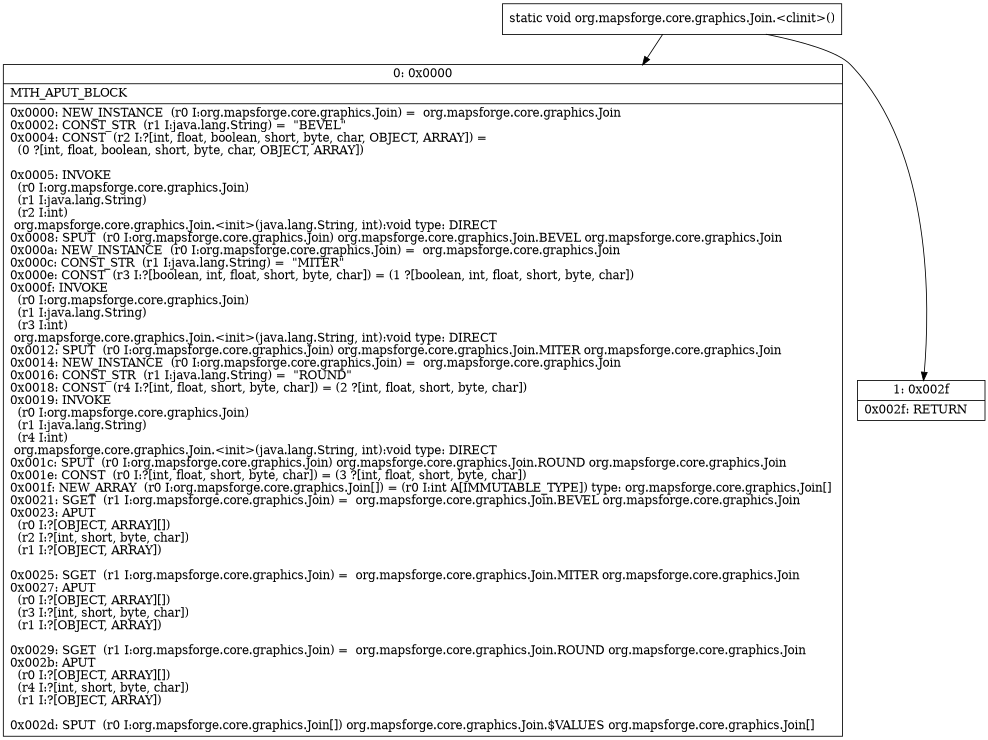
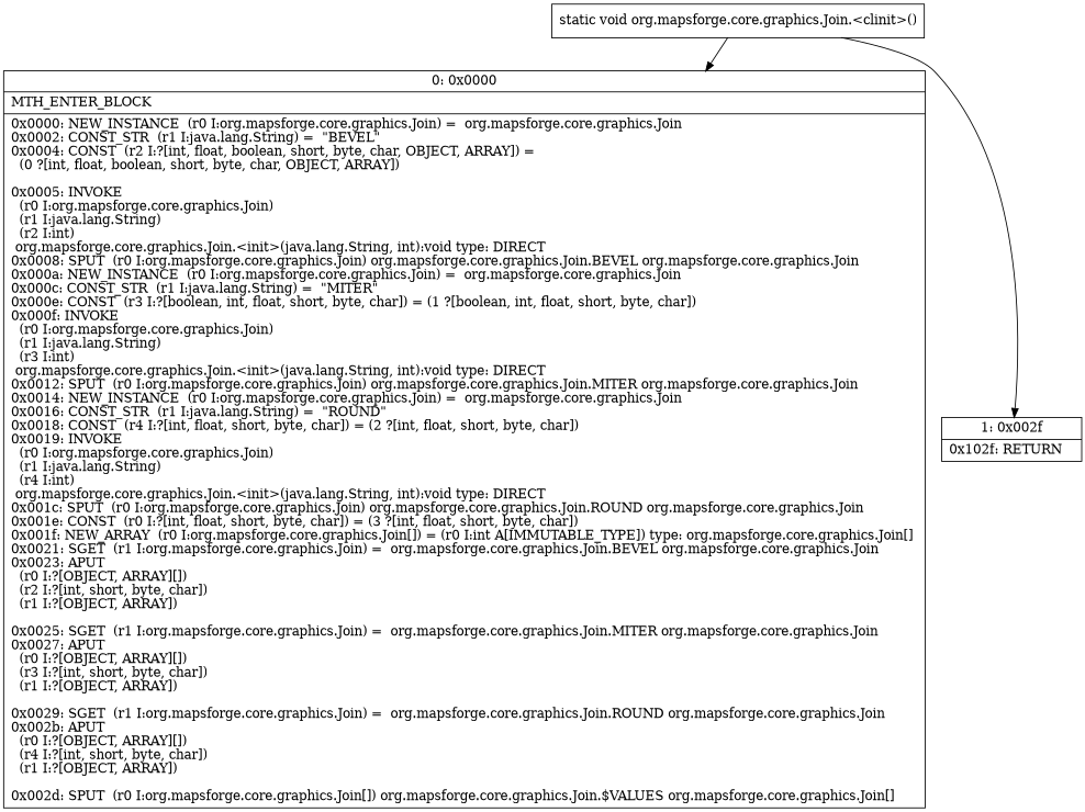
  digraph {
    node [shape=record]
-   n1 [label="{0\:\ 0x0000|MTH_APUT_BLOCK\l|0x0000: NEW_INSTANCE  (r0 I:org.mapsforge.core.graphics.Join) =  org.mapsforge.core.graphics.Join \l0x0002: CONST_STR  (r1 I:java.lang.String) =  \"BEVEL\" \l0x0004: CONST  (r2 I:?[int, float, boolean, short, byte, char, OBJECT, ARRAY]) = \l  (0 ?[int, float, boolean, short, byte, char, OBJECT, ARRAY])\l \l0x0005: INVOKE  \l  (r0 I:org.mapsforge.core.graphics.Join)\l  (r1 I:java.lang.String)\l  (r2 I:int)\l org.mapsforge.core.graphics.Join.\<init\>(java.lang.String, int):void type: DIRECT \l0x0008: SPUT  (r0 I:org.mapsforge.core.graphics.Join) org.mapsforge.core.graphics.Join.BEVEL org.mapsforge.core.graphics.Join \l0x000a: NEW_INSTANCE  (r0 I:org.mapsforge.core.graphics.Join) =  org.mapsforge.core.graphics.Join \l0x000c: CONST_STR  (r1 I:java.lang.String) =  \"MITER\" \l0x000e: CONST  (r3 I:?[boolean, int, float, short, byte, char]) = (1 ?[boolean, int, float, short, byte, char]) \l0x000f: INVOKE  \l  (r0 I:org.mapsforge.core.graphics.Join)\l  (r1 I:java.lang.String)\l  (r3 I:int)\l org.mapsforge.core.graphics.Join.\<init\>(java.lang.String, int):void type: DIRECT \l0x0012: SPUT  (r0 I:org.mapsforge.core.graphics.Join) org.mapsforge.core.graphics.Join.MITER org.mapsforge.core.graphics.Join \l0x0014: NEW_INSTANCE  (r0 I:org.mapsforge.core.graphics.Join) =  org.mapsforge.core.graphics.Join \l0x0016: CONST_STR  (r1 I:java.lang.String) =  \"ROUND\" \l0x0018: CONST  (r4 I:?[int, float, short, byte, char]) = (2 ?[int, float, short, byte, char]) \l0x0019: INVOKE  \l  (r0 I:org.mapsforge.core.graphics.Join)\l  (r1 I:java.lang.String)\l  (r4 I:int)\l org.mapsforge.core.graphics.Join.\<init\>(java.lang.String, int):void type: DIRECT \l0x001c: SPUT  (r0 I:org.mapsforge.core.graphics.Join) org.mapsforge.core.graphics.Join.ROUND org.mapsforge.core.graphics.Join \l0x001e: CONST  (r0 I:?[int, float, short, byte, char]) = (3 ?[int, float, short, byte, char]) \l0x001f: NEW_ARRAY  (r0 I:org.mapsforge.core.graphics.Join[]) = (r0 I:int A[IMMUTABLE_TYPE]) type: org.mapsforge.core.graphics.Join[] \l0x0021: SGET  (r1 I:org.mapsforge.core.graphics.Join) =  org.mapsforge.core.graphics.Join.BEVEL org.mapsforge.core.graphics.Join \l0x0023: APUT  \l  (r0 I:?[OBJECT, ARRAY][])\l  (r2 I:?[int, short, byte, char])\l  (r1 I:?[OBJECT, ARRAY])\l \l0x0025: SGET  (r1 I:org.mapsforge.core.graphics.Join) =  org.mapsforge.core.graphics.Join.MITER org.mapsforge.core.graphics.Join \l0x0027: APUT  \l  (r0 I:?[OBJECT, ARRAY][])\l  (r3 I:?[int, short, byte, char])\l  (r1 I:?[OBJECT, ARRAY])\l \l0x0029: SGET  (r1 I:org.mapsforge.core.graphics.Join) =  org.mapsforge.core.graphics.Join.ROUND org.mapsforge.core.graphics.Join \l0x002b: APUT  \l  (r0 I:?[OBJECT, ARRAY][])\l  (r4 I:?[int, short, byte, char])\l  (r1 I:?[OBJECT, ARRAY])\l \l0x002d: SPUT  (r0 I:org.mapsforge.core.graphics.Join[]) org.mapsforge.core.graphics.Join.$VALUES org.mapsforge.core.graphics.Join[] \l}"]
-   n2 [label="{1\:\ 0x002f|0x002f: RETURN   \l}"]
+   n1 [label="{0\:\ 0x0000|MTH_ENTER_BLOCK\l|0x0000: NEW_INSTANCE  (r0 I:org.mapsforge.core.graphics.Join) =  org.mapsforge.core.graphics.Join \l0x0002: CONST_STR  (r1 I:java.lang.String) =  \"BEVEL\" \l0x0004: CONST  (r2 I:?[int, float, boolean, short, byte, char, OBJECT, ARRAY]) = \l  (0 ?[int, float, boolean, short, byte, char, OBJECT, ARRAY])\l \l0x0005: INVOKE  \l  (r0 I:org.mapsforge.core.graphics.Join)\l  (r1 I:java.lang.String)\l  (r2 I:int)\l org.mapsforge.core.graphics.Join.\<init\>(java.lang.String, int):void type: DIRECT \l0x0008: SPUT  (r0 I:org.mapsforge.core.graphics.Join) org.mapsforge.core.graphics.Join.BEVEL org.mapsforge.core.graphics.Join \l0x000a: NEW_INSTANCE  (r0 I:org.mapsforge.core.graphics.Join) =  org.mapsforge.core.graphics.Join \l0x000c: CONST_STR  (r1 I:java.lang.String) =  \"MITER\" \l0x000e: CONST  (r3 I:?[boolean, int, float, short, byte, char]) = (1 ?[boolean, int, float, short, byte, char]) \l0x000f: INVOKE  \l  (r0 I:org.mapsforge.core.graphics.Join)\l  (r1 I:java.lang.String)\l  (r3 I:int)\l org.mapsforge.core.graphics.Join.\<init\>(java.lang.String, int):void type: DIRECT \l0x0012: SPUT  (r0 I:org.mapsforge.core.graphics.Join) org.mapsforge.core.graphics.Join.MITER org.mapsforge.core.graphics.Join \l0x0014: NEW_INSTANCE  (r0 I:org.mapsforge.core.graphics.Join) =  org.mapsforge.core.graphics.Join \l0x0016: CONST_STR  (r1 I:java.lang.String) =  \"ROUND\" \l0x0018: CONST  (r4 I:?[int, float, short, byte, char]) = (2 ?[int, float, short, byte, char]) \l0x0019: INVOKE  \l  (r0 I:org.mapsforge.core.graphics.Join)\l  (r1 I:java.lang.String)\l  (r4 I:int)\l org.mapsforge.core.graphics.Join.\<init\>(java.lang.String, int):void type: DIRECT \l0x001c: SPUT  (r0 I:org.mapsforge.core.graphics.Join) org.mapsforge.core.graphics.Join.ROUND org.mapsforge.core.graphics.Join \l0x001e: CONST  (r0 I:?[int, float, short, byte, char]) = (3 ?[int, float, short, byte, char]) \l0x001f: NEW_ARRAY  (r0 I:org.mapsforge.core.graphics.Join[]) = (r0 I:int A[IMMUTABLE_TYPE]) type: org.mapsforge.core.graphics.Join[] \l0x0021: SGET  (r1 I:org.mapsforge.core.graphics.Join) =  org.mapsforge.core.graphics.Join.BEVEL org.mapsforge.core.graphics.Join \l0x0023: APUT  \l  (r0 I:?[OBJECT, ARRAY][])\l  (r2 I:?[int, short, byte, char])\l  (r1 I:?[OBJECT, ARRAY])\l \l0x0025: SGET  (r1 I:org.mapsforge.core.graphics.Join) =  org.mapsforge.core.graphics.Join.MITER org.mapsforge.core.graphics.Join \l0x0027: APUT  \l  (r0 I:?[OBJECT, ARRAY][])\l  (r3 I:?[int, short, byte, char])\l  (r1 I:?[OBJECT, ARRAY])\l \l0x0029: SGET  (r1 I:org.mapsforge.core.graphics.Join) =  org.mapsforge.core.graphics.Join.ROUND org.mapsforge.core.graphics.Join \l0x002b: APUT  \l  (r0 I:?[OBJECT, ARRAY][])\l  (r4 I:?[int, short, byte, char])\l  (r1 I:?[OBJECT, ARRAY])\l \l0x002d: SPUT  (r0 I:org.mapsforge.core.graphics.Join[]) org.mapsforge.core.graphics.Join.$VALUES org.mapsforge.core.graphics.Join[] \l}"]
+   n2 [label="{1\:\ 0x002f|0x102f: RETURN   \l}"]
    n3 [label="{static void org.mapsforge.core.graphics.Join.\<clinit\>() }"]
    n3 -> n1
    n3 -> n2
  }
